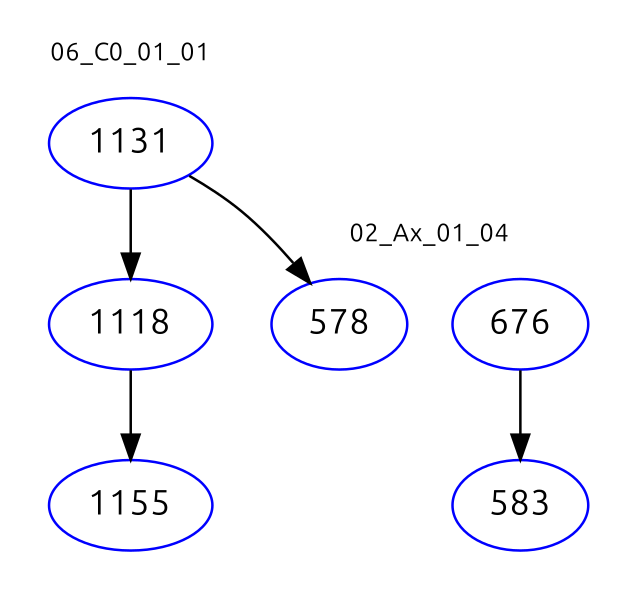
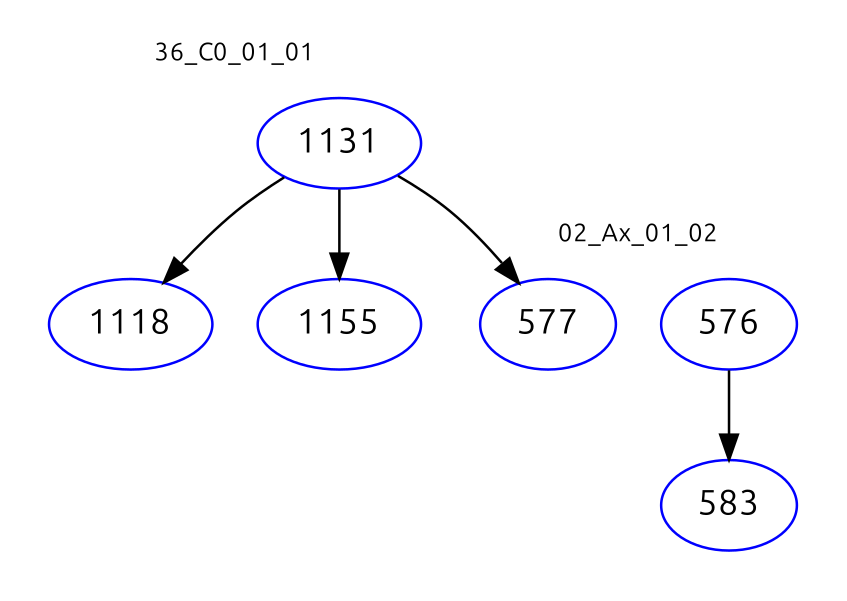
  digraph {
    fontname=Ubuntu
    node [color=blue fontname=Ubuntu]
    edge [color=black fontname=Ubuntu]
-   n1 [label=676]
-   n2 [label=578]
+   n1 [label=576]
+   n2 [label=577]
    n3 [label=583]
    n4 [label=1131]
    n5 [label=1118]
    n6 [label=1155]
    subgraph cluster_1 {
      color=white
      fontsize=10
-     label="02_Ax_01_04"
+     label="02_Ax_01_02"
      n1
      n2
      n3
    }
    subgraph cluster_2 {
      color=white
      fontsize=10
-     label="06_C0_01_01"
+     label="36_C0_01_01"
      n4
      n5
      n6
    }
    n1 -> n3
    n4 -> n2
    n4 -> n5
-   n5 -> n6
+   n4 -> n6
  }
